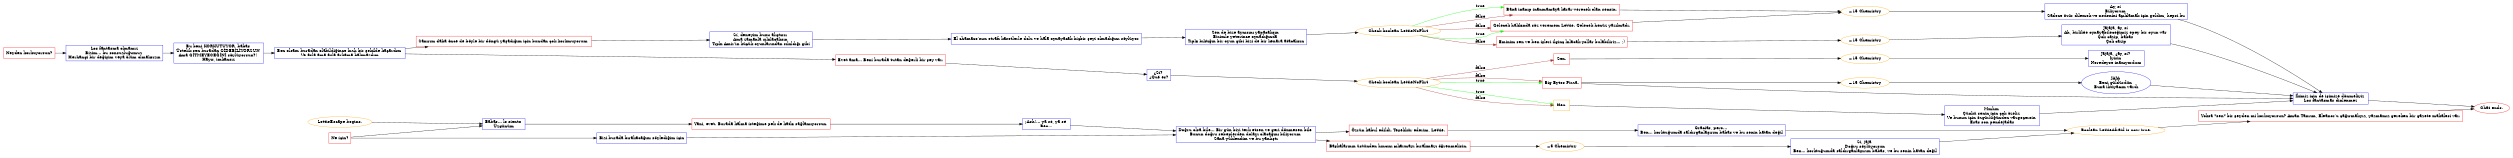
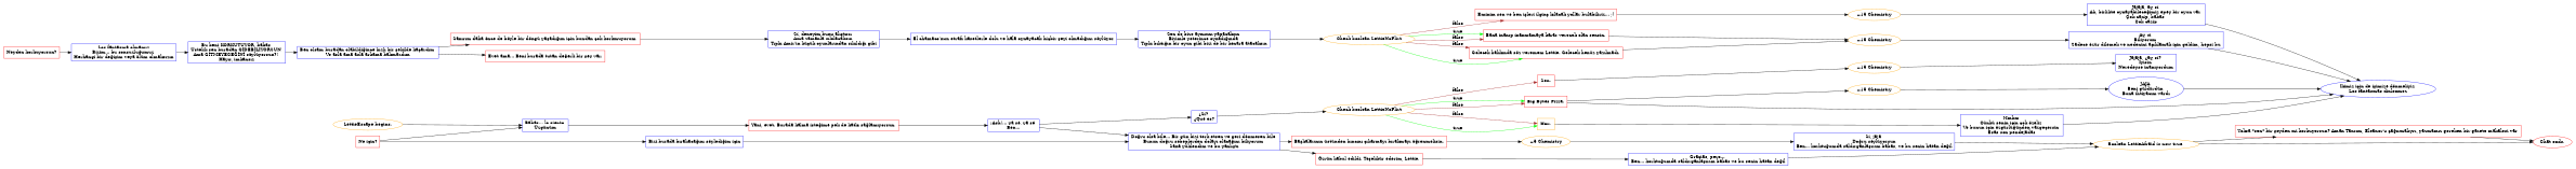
  digraph {
    fontname="DejaVu Serif"
    rankdir=LR
    node [color=blue fontname="DejaVu Serif" shape=box]
    edge [fontname="DejaVu Serif"]
    "LettieEscape begins." [color=orange shape=""]
    n2 [label="Babas... lo siento \nÜzgünüm"]
    n3 [color=red label="Yani, evet. Burada kalma isteğime pek de katkı sağlamıyorsun."]
    n4 [color=red label="Ne için?"]
    n5 [label="Bizi burada bırakacağını söylediğim için"]
    n6 [label="¡Ash!... ya sé, ya sé \nBen..."]
    n7 [label="Doğru olsa bile... Bir gün bizi terk etsen ve geri dönmesen bile \nBunun doğru sebeplerden dolayı olacağını biliyorum \nSana yüklendim ve bu yanlıştı"]
    n8 [color=red label="Özrün kabul edildi. Teşekkür ederim, Lettie."]
    n9 [color=red label="Başkalarının üstünden hıncını çıkarmayı bırakmayı öğrenmelisin."]
    n10 [label="Gracias, pero... \nBen... korktuğumda saldırganlaşırım babas ve bu senin hatan değil"]
    n11 [color=orange label="+5 Chemistry" shape=""]
    n12 [color=orange label="Boolean LettieAfraid is now true." shape=""]
    n13 [label="Si, jaja \nDoğru söylüyorsun\nBen... korktuğumda saldırganlaşırım babas, ve bu senin hatan değil"]
    n14 [color=red label="Yoksa *sen* bir şeyden mi korkuyorsun? Aman Tanrım, Eleanor'u çağırmalıyız, yazmamız gereken bir gazete makalesi var."]
    n15 [color=red label="Neyden korkuyorsun?"]
    n16 [label="Los fantasma olmamız\nBizim... bu sonsuzluğumuz \nHerhangi bir değişim veya ölüm olmaksızın"]
    "Chat ends." [color=red shape=""]
    n18 [label="Bu beni KORKUTUYOR, babas \nÜstelik sen buradan GİDEBİLİYORSUN \nAma GİTMEYECEĞİNİ söylüyorsun?! \nHayır, imkansız"]
    n19 [label="Ben olsam buradan olabildiğince hızlı bir şekilde kaçardım \nVe asla ama asla arkama bakmazdım"]
    n20 [color=red label="Sanırım daha önce de böyle bir döngü yaşadığım için bundan çok korkmuyorum."]
    n21 [color=red label="Evet ama... Beni burada tutan değerli bir şey var."]
    n22 [label="Sí, deneyim bunu alıştırır \nAma zamanla sıkılacaksın \nTıpkı Amir'in küçük oyunlarından sıkıldığı gibi"]
    n23 [label="¿Sí? \n¿Qué es?"]
    n24 [label="El chamaco'nun etrafı kasetlerle dolu ve hâlâ oynayacak hiçbir şeyi olmadığını söylüyor"]
    n25 [color=orange label="Check boolean LettieNoFlirt" shape=""]
    n26 [label="Sen de bize aynısını yapacaksın \nBizimle yeterince oynadığında \nTıpkı bıktığın bir oyun gibi bizi de bir kenara atacaksın"]
    n27 [color=orange label="Hex."]
    n28 [color=red label="Big Bytes Pizza."]
    n29 [color=red label="Sen."]
    n30 [color=orange label="Check boolean LettieNoFlirt" shape=""]
    n31 [label="Mmhm \nÇünkü senin için çok özeliz \nVe bunun için özgürlüğünden vazgeçersin \nEsas son pendejadas"]
    n32 [color=orange label="+15 Chemistry" shape=""]
-   n33 [label="İkimiz için de işimize dönmeliyiz \nLos fantasmas dinlenmez"]
+   n33 [label="İkimiz için de işimize dönmeliyiz \nLos fantasmas dinlenmez" shape=ellipse]
    n34 [color=orange label="+15 Chemistry" shape=""]
    n35 [color=red label="Bana inanıp inanmamaya karar verecek olan sensin."]
    n36 [color=red label="Gelecek hakkında söz veremem Lettie. Gelecek henüz yazılmadı."]
    n37 [color=red label="Eminim sen ve ben işleri ilginç kılacak yollar bulabiliriz... ;)"]
    n38 [label="JAJA \nBeni güldürdün \nBuna ihtiyacım vardı" shape=ellipse]
    n39 [label="Jajaja, ¿ay, sí? \nİyisin \nNeredeyse inanıyordum"]
    n40 [color=orange label="+15 Chemistry" shape=""]
    n41 [color=orange label="+15 Chemistry" shape=""]
    n42 [label="Ay, sí \nBiliyorum \nSadece özür dilemek ve nedenini açıklamak için geldim, hepsi bu"]
    n43 [label="Jajaja, ay, sí \nAh, birlikte oynayabileceğimiz epey bir oyun var \nÇok cazip, babas \nÇok cazip"]
    "LettieEscape begins." -> n2
    n2 -> n3
    n3 -> n6
    n4 -> n2
    n4 -> n5
    n5 -> n7
    n6 -> n7
    n7 -> n8
    n7 -> n9
    n8 -> n10
    n9 -> n11
    n10 -> n12
    n11 -> n13
    n12 -> n14
    n13 -> n12
    n14 -> "Chat ends."
    n15 -> n16
    n16 -> n18
    n18 -> n19
    n19 -> n20
    n19 -> n21
    n20 -> n22
-   n21 -> n23
+   n6 -> n23
    n22 -> n24
    n23 -> n25
    n24 -> n26
    n25 -> n27 [color=green label=true]
    n25 -> n27 [color=brown label=false]
    n25 -> n28 [color=green label=true]
    n25 -> n28 [color=brown label=false]
    n25 -> n29 [color=brown label=false]
    n26 -> n30
    n27 -> n31
    n28 -> n32
    n28 -> n33
    n29 -> n34
    n30 -> n35 [color=green label=true]
    n30 -> n35 [color=brown label=false]
    n30 -> n36 [color=green label=true]
    n30 -> n36 [color=brown label=false]
    n30 -> n37 [color=brown label=false]
    n31 -> n33
    n32 -> n38
-   n33 -> "Chat ends."
+   n12 -> "Chat ends."
    n34 -> n39
    n35 -> n40
    n36 -> n40
    n37 -> n41
    n38 -> n33
    n40 -> n42
    n41 -> n43
    n42 -> n33
    n43 -> n33
  }
